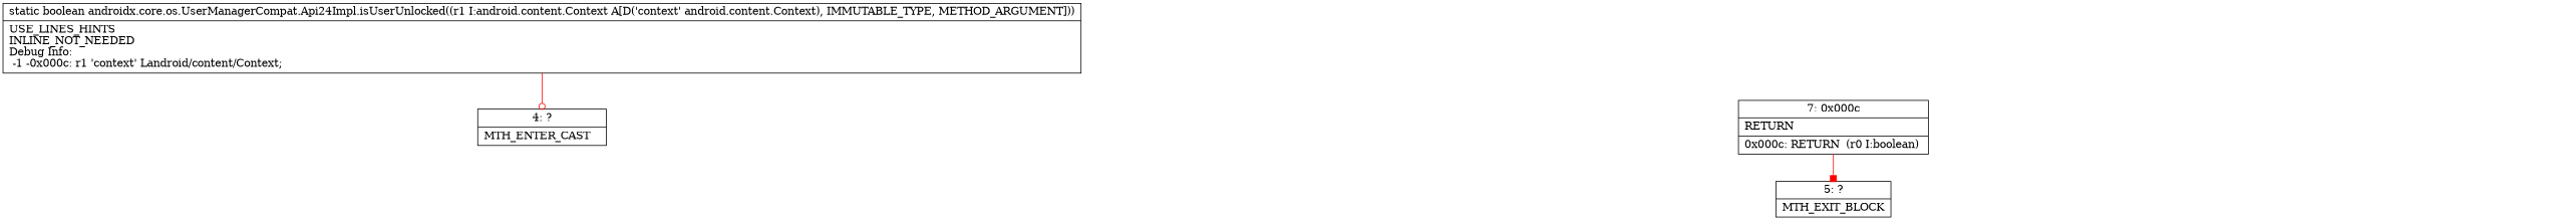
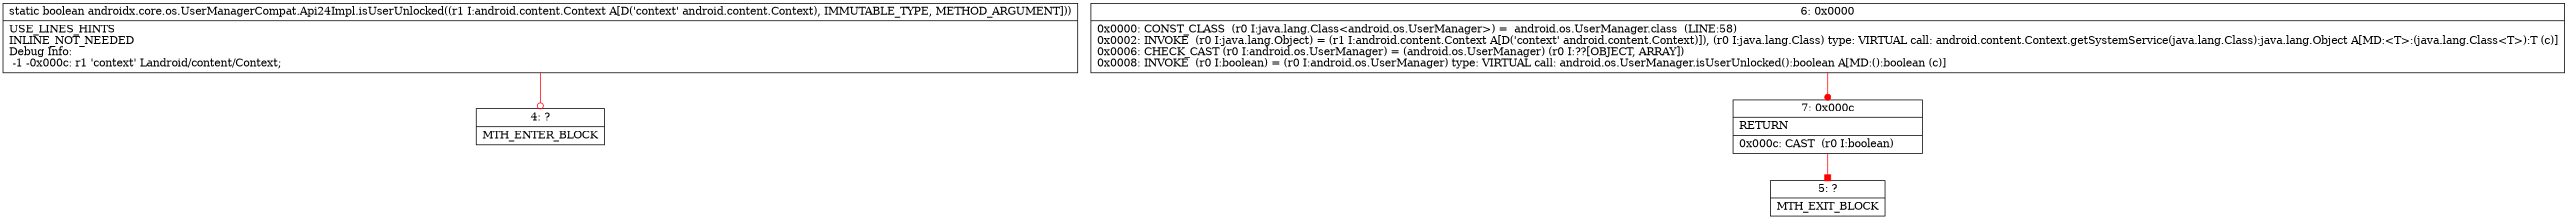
  digraph {
    node [shape=record]
    edge [color=red]
-   n1 [label="{4\:\ ?|MTH_ENTER_CAST\l}"]
-   n3 [label="{7\:\ 0x000c|RETURN\l|0x000c: RETURN  (r0 I:boolean) \l}"]
+   n1 [label="{4\:\ ?|MTH_ENTER_BLOCK\l}"]
+   n2 [label="{6\:\ 0x0000|0x0000: CONST_CLASS  (r0 I:java.lang.Class\<android.os.UserManager\>) =  android.os.UserManager.class  (LINE:58)\l0x0002: INVOKE  (r0 I:java.lang.Object) = (r1 I:android.content.Context A[D('context' android.content.Context)]), (r0 I:java.lang.Class) type: VIRTUAL call: android.content.Context.getSystemService(java.lang.Class):java.lang.Object A[MD:\<T\>:(java.lang.Class\<T\>):T (c)]\l0x0006: CHECK_CAST (r0 I:android.os.UserManager) = (android.os.UserManager) (r0 I:??[OBJECT, ARRAY]) \l0x0008: INVOKE  (r0 I:boolean) = (r0 I:android.os.UserManager) type: VIRTUAL call: android.os.UserManager.isUserUnlocked():boolean A[MD:():boolean (c)]\l}"]
+   n3 [label="{7\:\ 0x000c|RETURN\l|0x000c: CAST  (r0 I:boolean) \l}"]
    n4 [label="{5\:\ ?|MTH_EXIT_BLOCK\l}"]
    n5 [label="{static boolean androidx.core.os.UserManagerCompat.Api24Impl.isUserUnlocked((r1 I:android.content.Context A[D('context' android.content.Context), IMMUTABLE_TYPE, METHOD_ARGUMENT]))  | USE_LINES_HINTS\lINLINE_NOT_NEEDED\lDebug Info:\l  \-1 \-0x000c: r1 'context' Landroid\/content\/Context;\l}"]
+   n2 -> n3 [arrowhead=dot]
    n3 -> n4 [arrowhead=box]
    n5 -> n1 [arrowhead=odot]
  }
